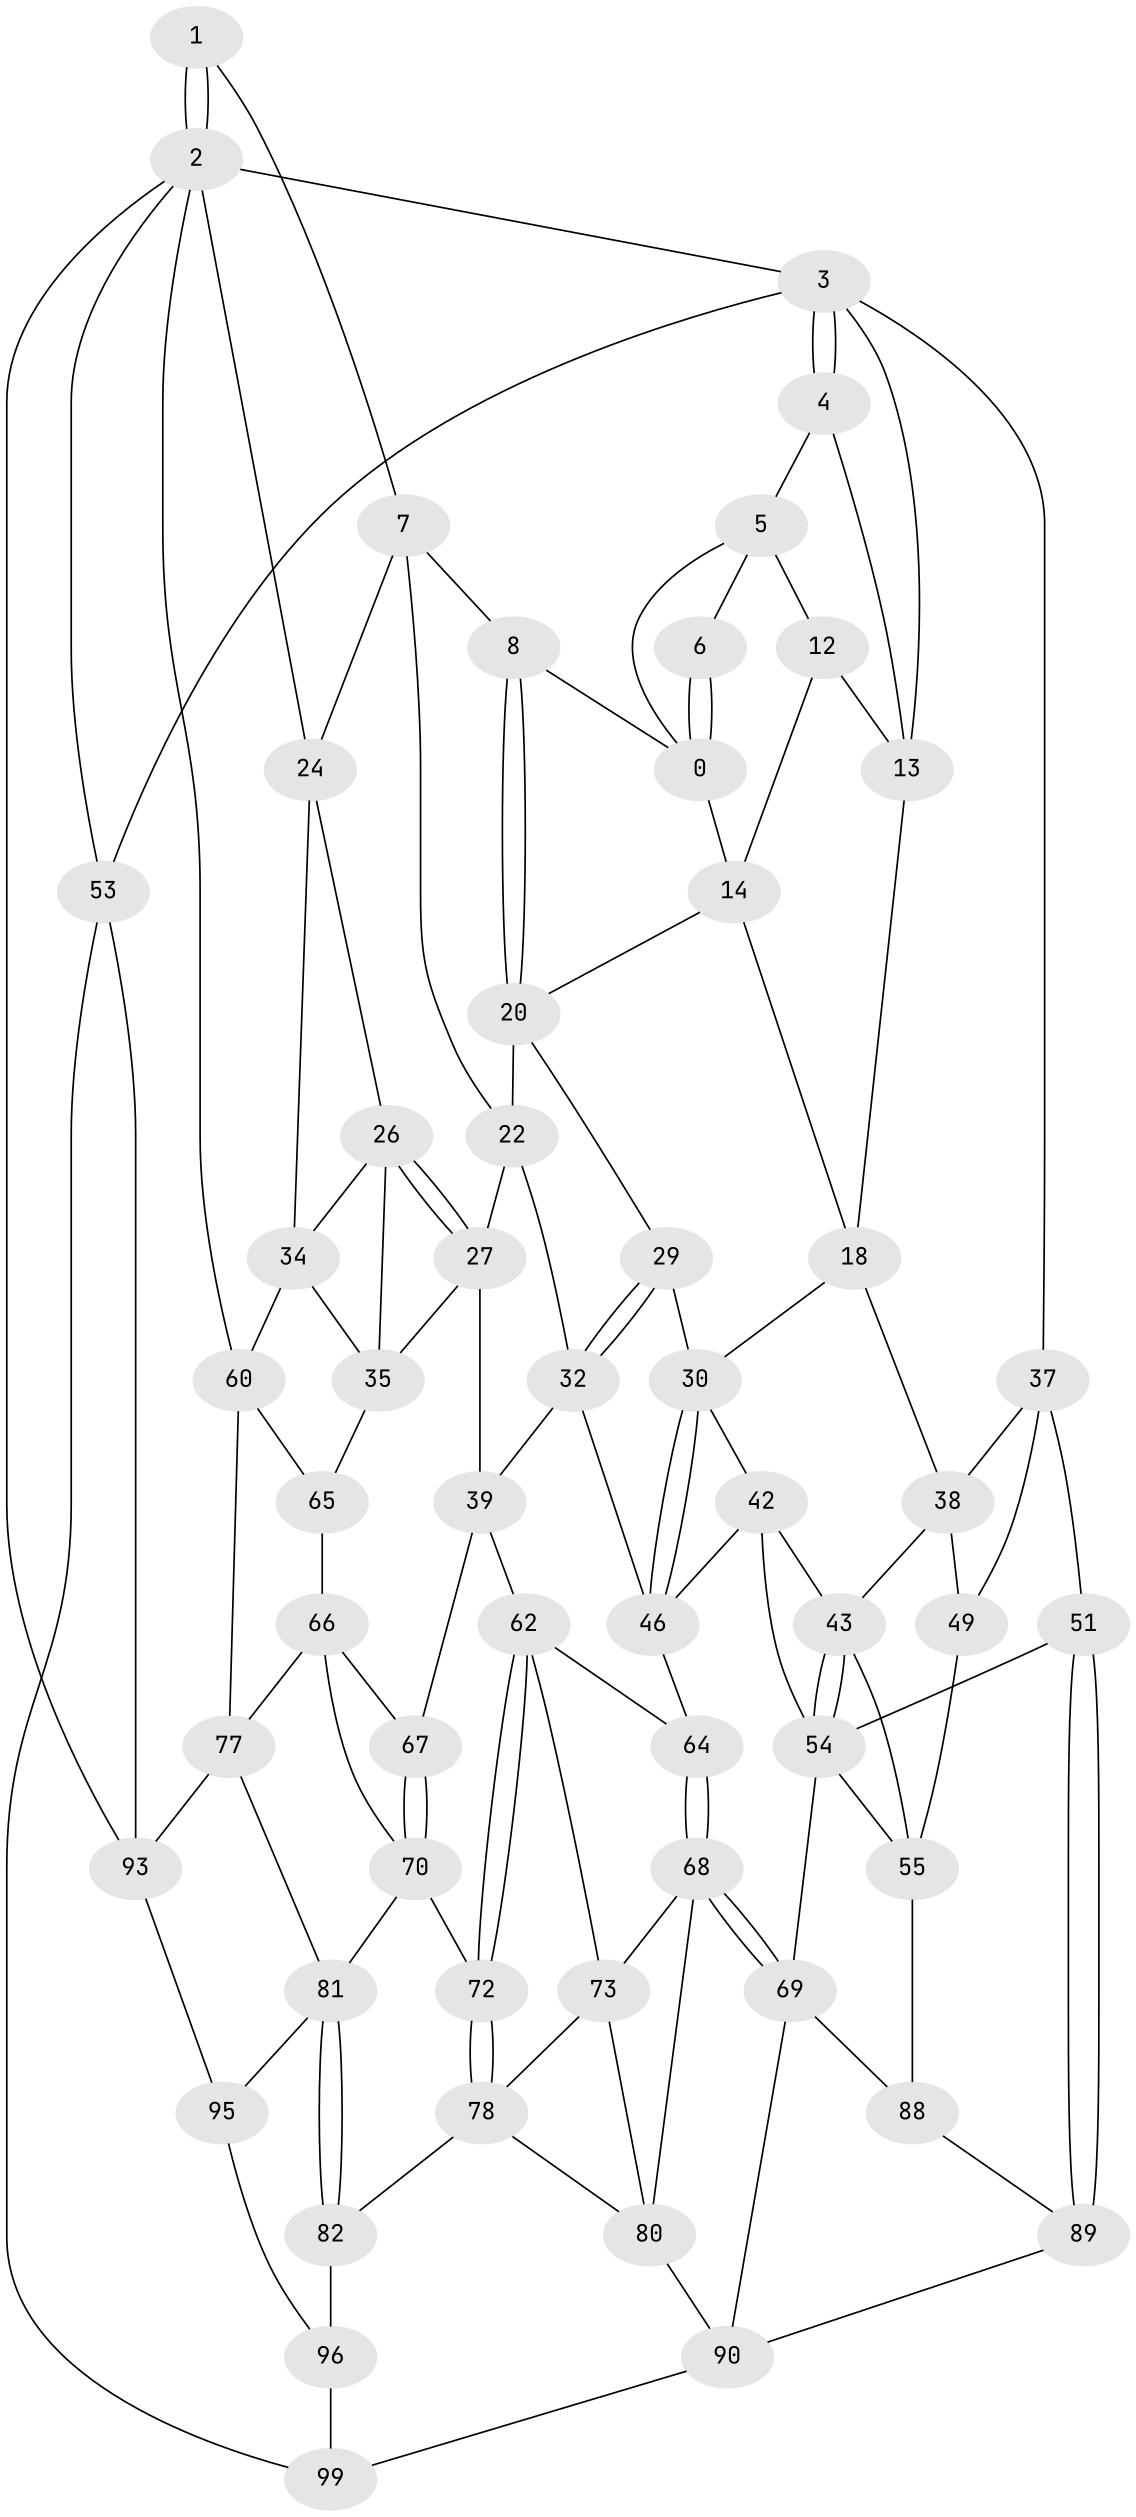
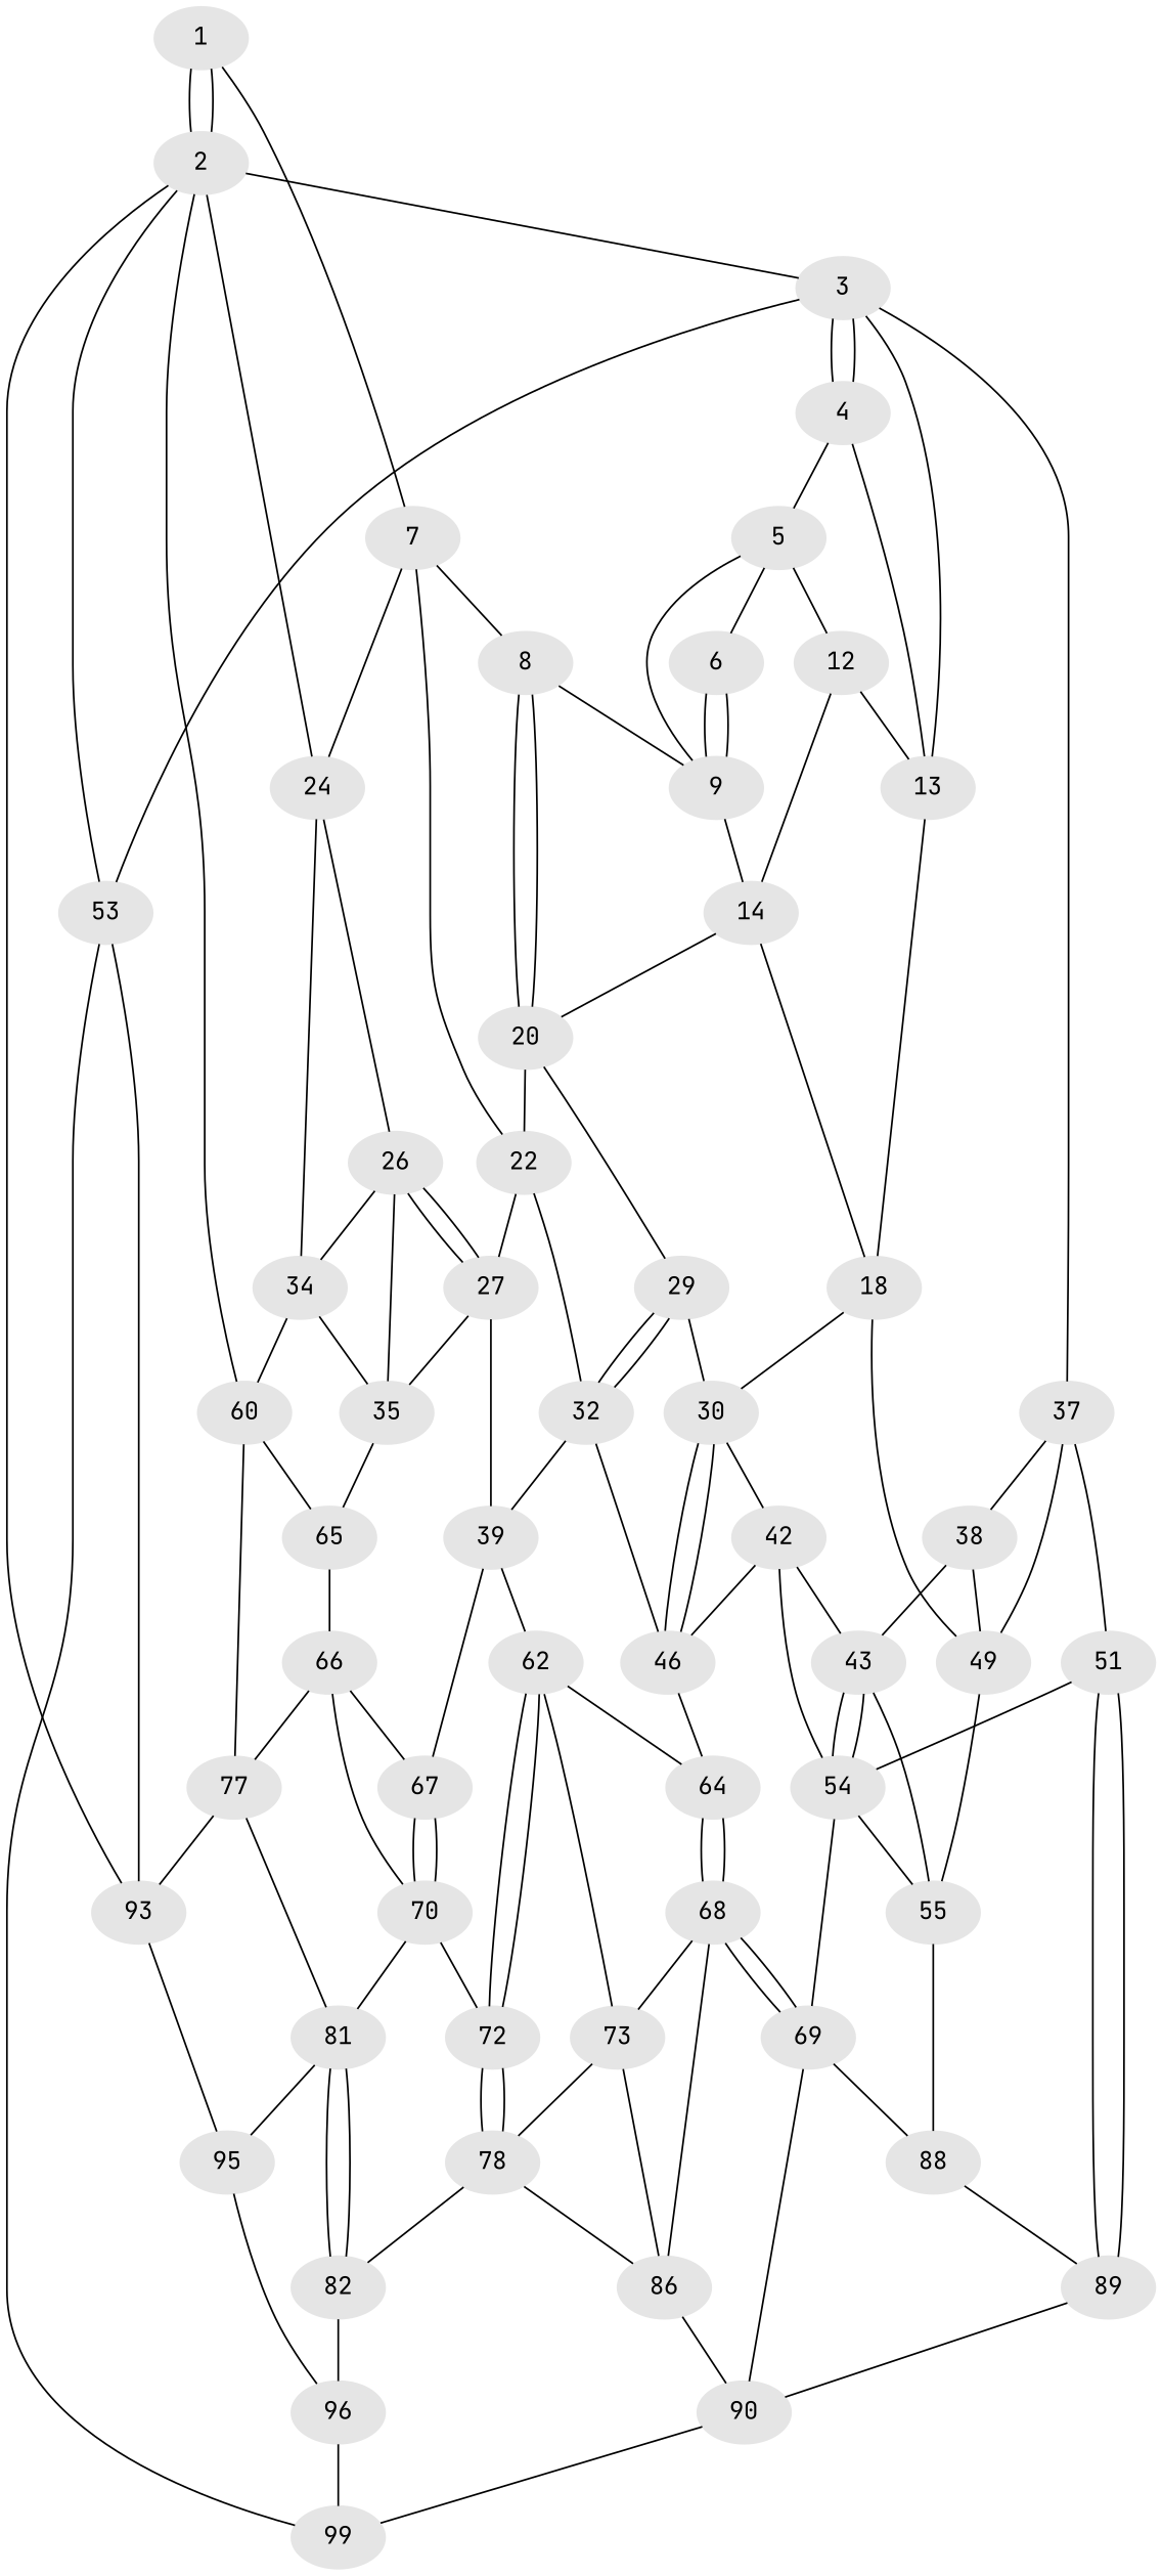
  graph {
    fontname="JetBrains Mono"
    node [color=gray90 fontname="JetBrains Mono" style=filled]
    edge [fontname="JetBrains Mono"]
    2 [super="+59"]
    1
    7 [super="+21"]
    3 [super="+16"]
    24 [super="+25"]
    53 [super="+100"]
    60 [super="+75"]
    93 [super="+94"]
    8
    22 [super="+28"]
    4
    13 [super="+17"]
    37 [super="+50"]
    26 [super="+33"]
    34 [super="+57"]
    99
    65
    77 [super="+84"]
    95
    5 [super="+11"]
    18 [super="+19"]
    38 [super="+45"]
    49
    51 [super="+52"]
    6
-   9 [super="+10" label=0]
+   9 [super="+10"]
    12
    14 [super="+15"]
    20 [super="+23"]
    27 [super="+36"]
    32 [super="+41"]
    29
    30 [super="+31"]
    42 [super="+48"]
    46 [super="+47"]
    43 [super="+44"]
    35 [super="+58"]
    39 [super="+40"]
    62 [super="+63"]
    67
    54 [super="+61"]
    64
    66 [super="+76"]
    55 [super="+56"]
    89 [super="+92"]
    72
    73 [super="+79"]
    70 [super="+71"]
    69 [super="+87"]
    88
    68 [super="+74"]
    90 [super="+91"]
    81 [super="+85"]
    78 [super="+83"]
-   80 [super="+86"]
+   80 [super="+86" label=86]
    82 [super="+97"]
    96 [super="+98"]
    2 -- 3
    2 -- 24
    2 -- 53
    2 -- 60
    2 -- 93
    1 -- 2
    1 -- 2
    1 -- 7
    7 -- 24
    7 -- 8
    7 -- 22
    3 -- 53
    3 -- 4
    3 -- 4
    3 -- 13
    3 -- 37
    24 -- 26
    24 -- 34
    53 -- 93
    53 -- 99
    60 -- 65
    60 -- 77
    93 -- 95
    8 -- 9
    8 -- 20
    8 -- 20
    22 -- 27
    22 -- 32
    4 -- 13
    4 -- 5
    13 -- 18
    37 -- 38
    37 -- 49
    37 -- 51
    26 -- 34
    26 -- 27
    26 -- 27
    26 -- 35
    34 -- 60
    34 -- 35
    65 -- 66
    77 -- 93
    77 -- 81
    95 -- 96
    5 -- 6
    5 -- 9
    5 -- 12
-   18 -- 38
+   18 -- 49
    18 -- 30
    38 -- 49
    38 -- 43
    49 -- 55
    51 -- 54
    51 -- 89 [weight=2]
    51 -- 89
    6 -- 9
    6 -- 9
    9 -- 14
    12 -- 13
    12 -- 14
    14 -- 18
    14 -- 20
    20 -- 22
    20 -- 29
    27 -- 35
    27 -- 39
    32 -- 46
    32 -- 39
    29 -- 32
    29 -- 32
    29 -- 30
    30 -- 42
    30 -- 46
    30 -- 46
    42 -- 46
    42 -- 43
    42 -- 54
    46 -- 64
    43 -- 54
    43 -- 54
    43 -- 55
    35 -- 65
    39 -- 62
    39 -- 67
    62 -- 64
    62 -- 72
    62 -- 72
    62 -- 73
    67 -- 70
    67 -- 70
    54 -- 55
    54 -- 69
    64 -- 68
    64 -- 68
    66 -- 77
    66 -- 67
    66 -- 70
    55 -- 88
    89 -- 90
    72 -- 78
    72 -- 78
    73 -- 78
    73 -- 80
    70 -- 72
    70 -- 81
    69 -- 88
    69 -- 90
    88 -- 89
    68 -- 73
    68 -- 69
    68 -- 69
    68 -- 80
    90 -- 99
    81 -- 95
    81 -- 82
    81 -- 82
    78 -- 80
    78 -- 82
    80 -- 90
    82 -- 96 [weight=2]
    96 -- 99
  }
